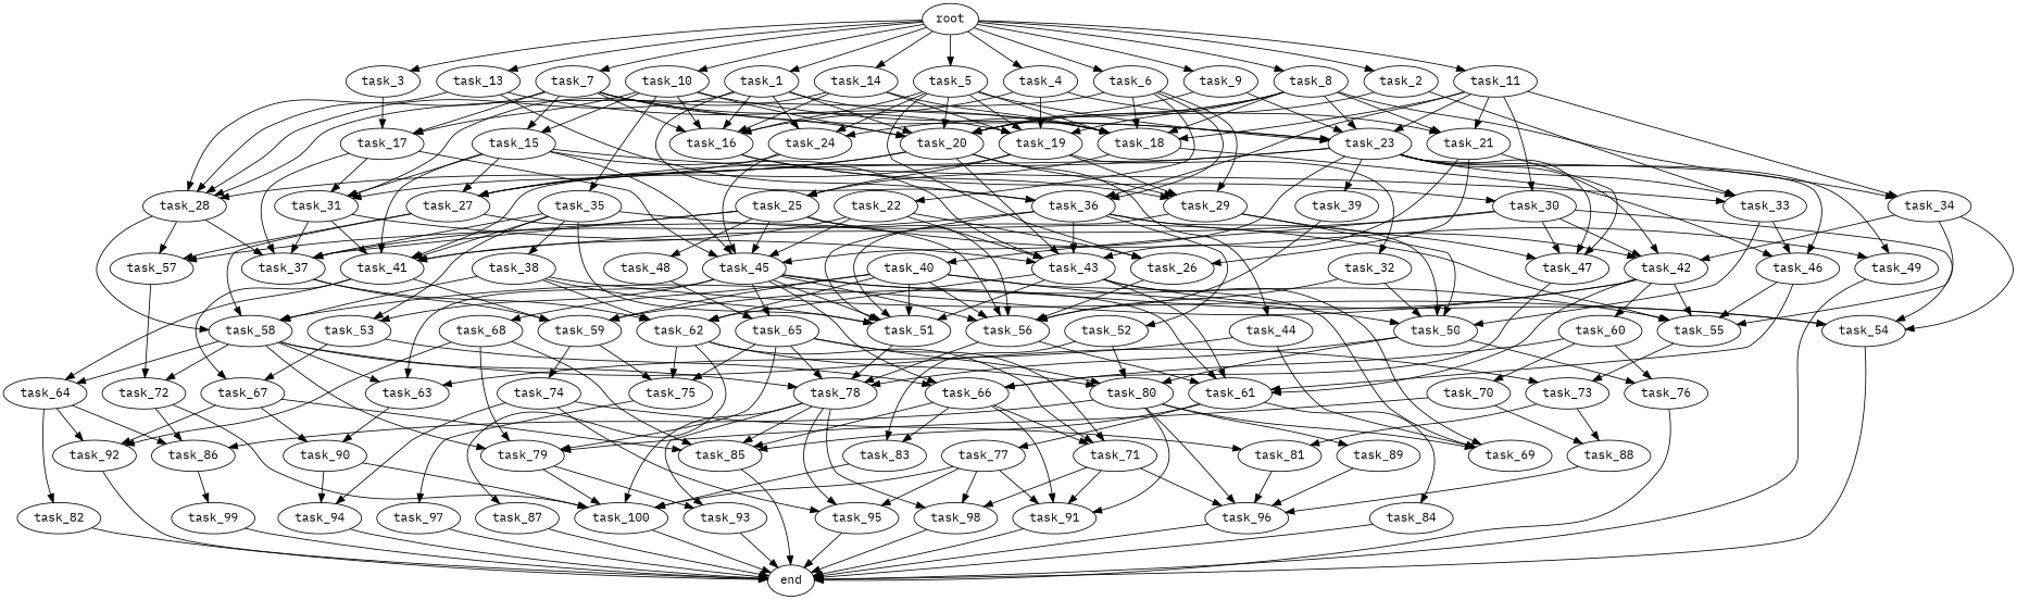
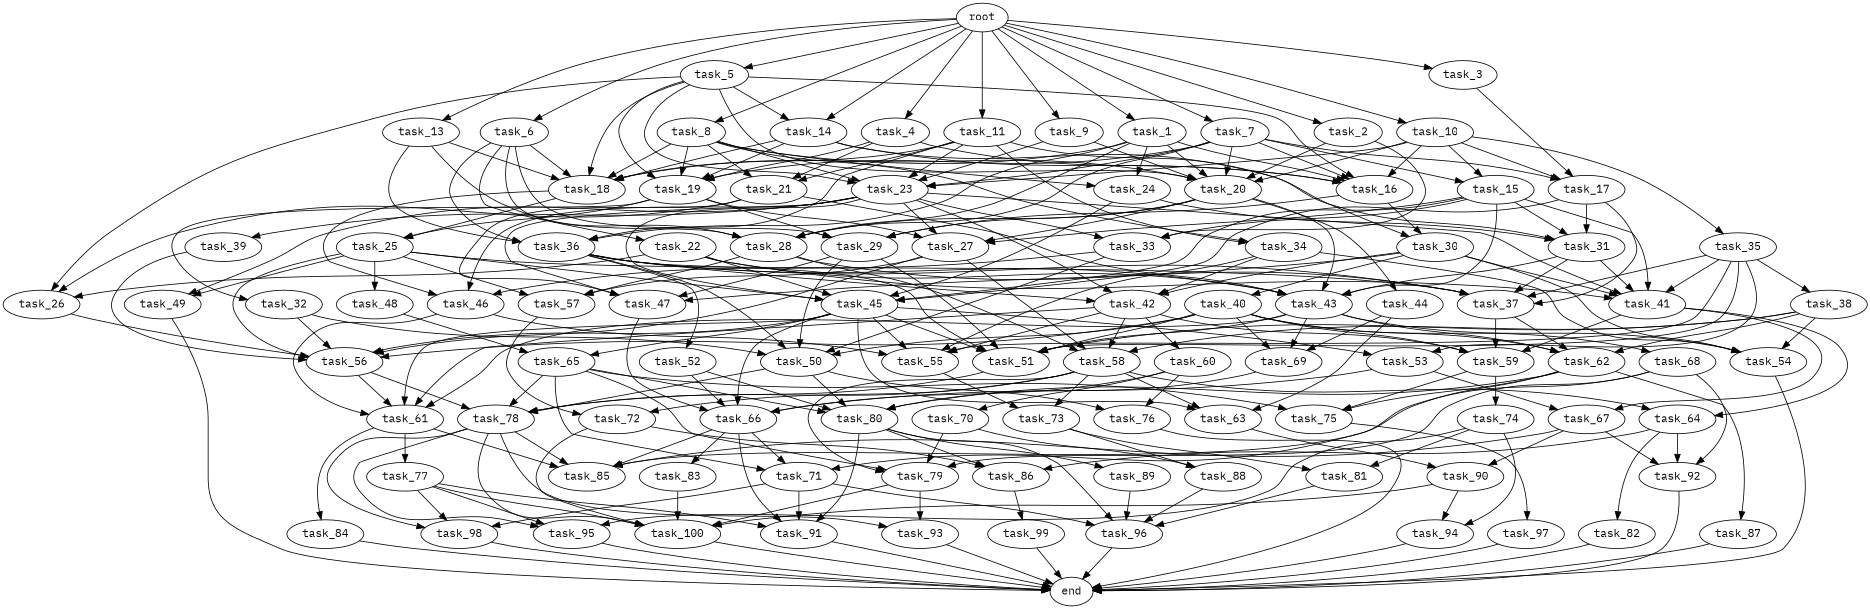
  digraph {
    fontname="IBM Plex Mono"
    node [fontname="IBM Plex Mono"]
    edge [fontname="IBM Plex Mono"]
    task_68
    task_92
    task_85
    task_79
    end
    task_100
    task_93
    task_59
    task_74
    task_75
    task_94
    task_95
    task_81
    task_97
    task_35
    task_55
    task_38
    task_53
    task_41
    task_37
    task_51
    task_73
    task_58
    task_62
    task_54
    task_66
    task_67
    task_64
    task_78
    task_28
    task_57
    task_63
    task_72
    task_44
    task_69
    task_90
    task_80
    task_36
    task_50
    task_42
    task_52
    task_43
    task_76
    task_61
    task_60
    task_24
    task_31
    task_45
    task_65
    task_56
    task_88
    task_47
    task_71
    task_83
    task_91
    task_96
    task_22
    task_26
    task_87
    task_2
    task_20
    task_33
    task_29
    task_27
    task_46
    task_98
    task_89
    task_86
    root
    task_9
    task_4
    task_1
    task_10
    task_6
    task_14
    task_13
    task_3
    task_7
    task_8
    task_5
    task_11
    task_23
    task_19
    task_16
    task_21
    task_18
    task_15
    task_17
    task_34
    task_30
    task_49
    task_39
    task_82
    task_25
    task_32
    task_48
    task_77
    task_84
    task_70
    task_40
    task_99
    task_68 -> task_92
    task_68 -> task_85
    task_68 -> task_79
    task_92 -> end
-   task_85 -> end
    task_79 -> task_100
    task_79 -> task_93
    task_100 -> end
    task_93 -> end
    task_59 -> task_74
    task_59 -> task_75
    task_74 -> task_94
    task_74 -> task_95
    task_74 -> task_81
    task_75 -> task_97
    task_94 -> end
    task_95 -> end
    task_81 -> task_96
    task_97 -> end
    task_35 -> task_55
    task_35 -> task_38
    task_35 -> task_53
    task_35 -> task_41
    task_35 -> task_37
    task_35 -> task_51
    task_55 -> task_73
    task_38 -> task_51
    task_38 -> task_58
    task_38 -> task_62
    task_38 -> task_54
    task_53 -> task_66
    task_53 -> task_67
    task_41 -> task_59
    task_41 -> task_67
    task_41 -> task_64
    task_37 -> task_59
    task_37 -> task_62
    task_51 -> task_78
    task_73 -> task_81
    task_73 -> task_88
    task_58 -> task_79
    task_58 -> task_73
    task_58 -> task_64
    task_58 -> task_78
    task_58 -> task_63
    task_58 -> task_72
    task_62 -> task_75
    task_62 -> task_80
    task_62 -> task_71
    task_62 -> task_87
    task_54 -> end
    task_66 -> task_85
    task_66 -> task_71
    task_66 -> task_83
    task_66 -> task_91
    task_67 -> task_92
    task_67 -> task_85
    task_67 -> task_90
    task_64 -> task_92
    task_64 -> task_86
    task_64 -> task_82
    task_78 -> task_85
    task_78 -> task_100
    task_78 -> task_93
    task_78 -> task_95
    task_78 -> task_98
    task_28 -> task_37
    task_28 -> task_58
    task_28 -> task_57
    task_57 -> task_72
    task_63 -> task_90
    task_72 -> task_100
    task_72 -> task_86
    task_44 -> task_63
    task_44 -> task_69
-   task_80 -> task_69
+   task_69 -> task_80
    task_90 -> task_100
    task_90 -> task_94
    task_80 -> task_91
    task_80 -> task_96
    task_80 -> task_89
    task_80 -> task_86
    task_36 -> task_37
    task_36 -> task_51
    task_36 -> task_50
    task_36 -> task_42
    task_36 -> task_52
    task_36 -> task_43
    task_50 -> task_78
    task_50 -> task_80
    task_50 -> task_76
    task_42 -> task_59
    task_42 -> task_55
    task_42 -> task_58
    task_42 -> task_61
    task_42 -> task_60
-   task_52 -> task_83
+   task_52 -> task_66
    task_52 -> task_80
    task_43 -> task_51
    task_43 -> task_62
    task_43 -> task_54
    task_43 -> task_69
    task_43 -> task_61
    task_76 -> end
    task_61 -> task_85
    task_61 -> task_77
    task_61 -> task_84
    task_60 -> task_66
    task_60 -> task_76
    task_60 -> task_70
    task_24 -> task_31
    task_24 -> task_45
    task_31 -> task_41
    task_31 -> task_37
    task_31 -> task_43
    task_45 -> task_55
    task_45 -> task_53
    task_45 -> task_51
    task_45 -> task_66
    task_45 -> task_63
    task_45 -> task_61
    task_45 -> task_65
    task_45 -> task_56
    task_65 -> task_79
    task_65 -> task_75
    task_65 -> task_78
    task_65 -> task_80
    task_65 -> task_71
    task_56 -> task_78
    task_56 -> task_61
    task_88 -> task_96
    task_47 -> task_66
    task_71 -> task_91
    task_71 -> task_96
    task_71 -> task_98
    task_83 -> task_100
    task_91 -> end
    task_96 -> end
    task_22 -> task_41
    task_22 -> task_43
    task_22 -> task_45
    task_22 -> task_26
    task_26 -> task_56
    task_87 -> end
    task_2 -> task_20
    task_2 -> task_33
    task_20 -> task_28
    task_20 -> task_44
    task_20 -> task_43
    task_20 -> task_29
    task_20 -> task_27
    task_33 -> task_50
    task_33 -> task_46
    task_29 -> task_51
    task_29 -> task_50
    task_29 -> task_47
    task_27 -> task_58
    task_27 -> task_57
    task_27 -> task_56
    task_46 -> task_55
    task_46 -> task_61
    task_98 -> end
    task_89 -> task_96
    task_86 -> task_99
    root -> task_2
    root -> task_9
    root -> task_4
    root -> task_1
    root -> task_10
    root -> task_6
    root -> task_14
    root -> task_13
    root -> task_3
    root -> task_7
    root -> task_8
    root -> task_5
    root -> task_11
    task_9 -> task_20
    task_9 -> task_23
    task_4 -> task_19
    task_4 -> task_16
    task_4 -> task_21
    task_1 -> task_28
    task_1 -> task_36
    task_1 -> task_24
    task_1 -> task_20
    task_1 -> task_16
    task_1 -> task_18
    task_10 -> task_35
    task_10 -> task_20
    task_10 -> task_23
    task_10 -> task_16
    task_10 -> task_15
    task_10 -> task_17
    task_6 -> task_28
    task_6 -> task_36
    task_6 -> task_22
    task_6 -> task_29
    task_6 -> task_18
    task_14 -> task_31
    task_14 -> task_19
    task_14 -> task_16
    task_14 -> task_18
    task_13 -> task_28
    task_13 -> task_36
    task_13 -> task_18
    task_3 -> task_17
    task_7 -> task_28
    task_7 -> task_20
    task_7 -> task_23
    task_7 -> task_19
    task_7 -> task_16
    task_7 -> task_15
    task_7 -> task_17
    task_8 -> task_24
    task_8 -> task_20
    task_8 -> task_23
    task_8 -> task_19
    task_8 -> task_21
    task_8 -> task_18
    task_8 -> task_34
-   task_5 -> task_24
+   task_5 -> task_14
    task_5 -> task_26
    task_5 -> task_20
    task_5 -> task_23
    task_5 -> task_19
    task_5 -> task_16
    task_5 -> task_18
    task_11 -> task_36
    task_11 -> task_23
    task_11 -> task_21
    task_11 -> task_18
    task_11 -> task_34
    task_11 -> task_30
    task_23 -> task_41
    task_23 -> task_42
    task_23 -> task_45
    task_23 -> task_47
    task_23 -> task_33
    task_23 -> task_27
    task_23 -> task_46
    task_23 -> task_49
    task_23 -> task_39
    task_19 -> task_29
    task_19 -> task_27
    task_19 -> task_25
    task_19 -> task_32
    task_16 -> task_29
    task_16 -> task_30
    task_21 -> task_43
    task_21 -> task_47
    task_21 -> task_26
    task_18 -> task_46
    task_18 -> task_25
    task_15 -> task_41
    task_15 -> task_43
    task_15 -> task_31
    task_15 -> task_45
    task_15 -> task_33
    task_15 -> task_27
    task_17 -> task_37
    task_17 -> task_31
    task_17 -> task_45
    task_34 -> task_55
    task_34 -> task_54
    task_34 -> task_42
    task_30 -> task_41
    task_30 -> task_54
    task_30 -> task_42
    task_30 -> task_47
    task_30 -> task_40
    task_49 -> end
    task_39 -> task_56
    task_82 -> end
    task_25 -> task_37
    task_25 -> task_57
    task_25 -> task_45
    task_25 -> task_56
    task_25 -> task_49
    task_25 -> task_48
    task_32 -> task_50
    task_32 -> task_56
    task_48 -> task_65
    task_77 -> task_100
    task_77 -> task_95
    task_77 -> task_91
    task_77 -> task_98
    task_84 -> end
    task_70 -> task_79
    task_70 -> task_88
    task_40 -> task_68
    task_40 -> task_59
    task_40 -> task_51
    task_40 -> task_62
    task_40 -> task_69
    task_40 -> task_50
    task_40 -> task_56
    task_99 -> end
  }
